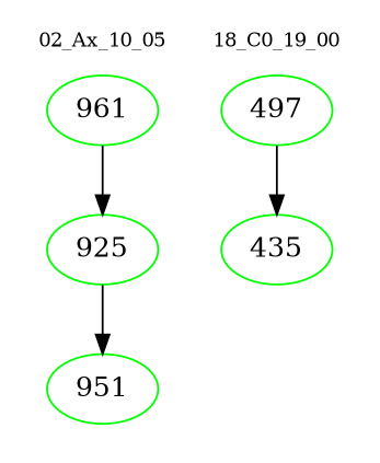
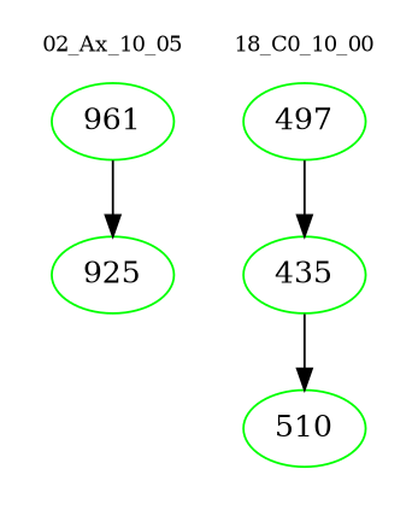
  digraph {
    node [color=green]
    edge [color=black]
    n1 [label=961]
    n2 [label=925]
-   n3 [label=951]
    n4 [label=497]
    n5 [label=435]
+   n6 [label=510]
    subgraph cluster_1 {
      color=white
      fontsize=10
      label="02_Ax_10_05"
      n1
      n2
-     n3
    }
    subgraph cluster_2 {
      color=white
      fontsize=10
-     label="18_C0_19_00"
+     label="18_C0_10_00"
      n4
      n5
+     n6
    }
    n1 -> n2
-   n2 -> n3
    n4 -> n5
+   n5 -> n6
  }
